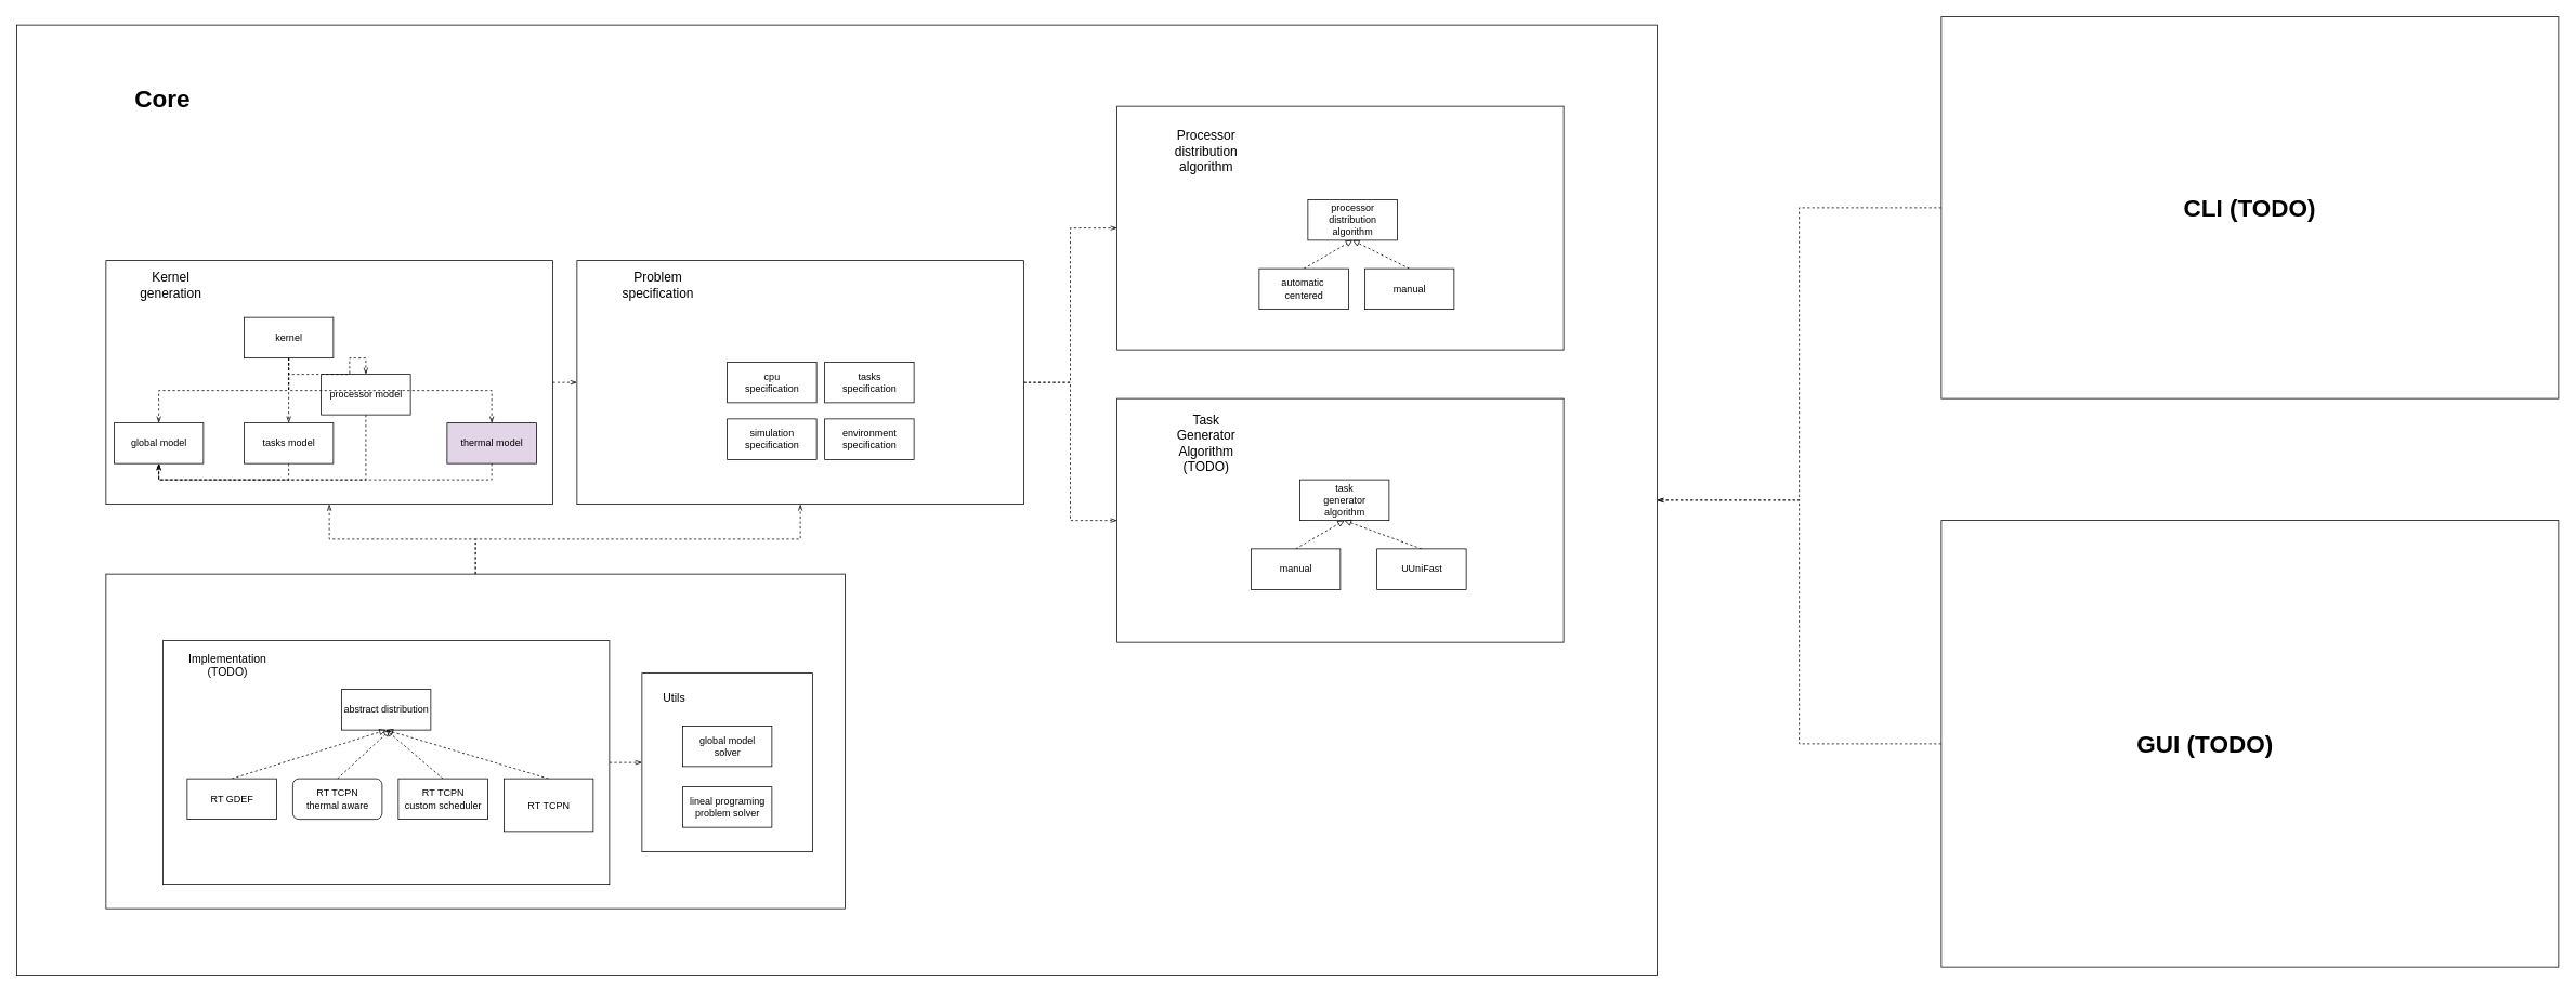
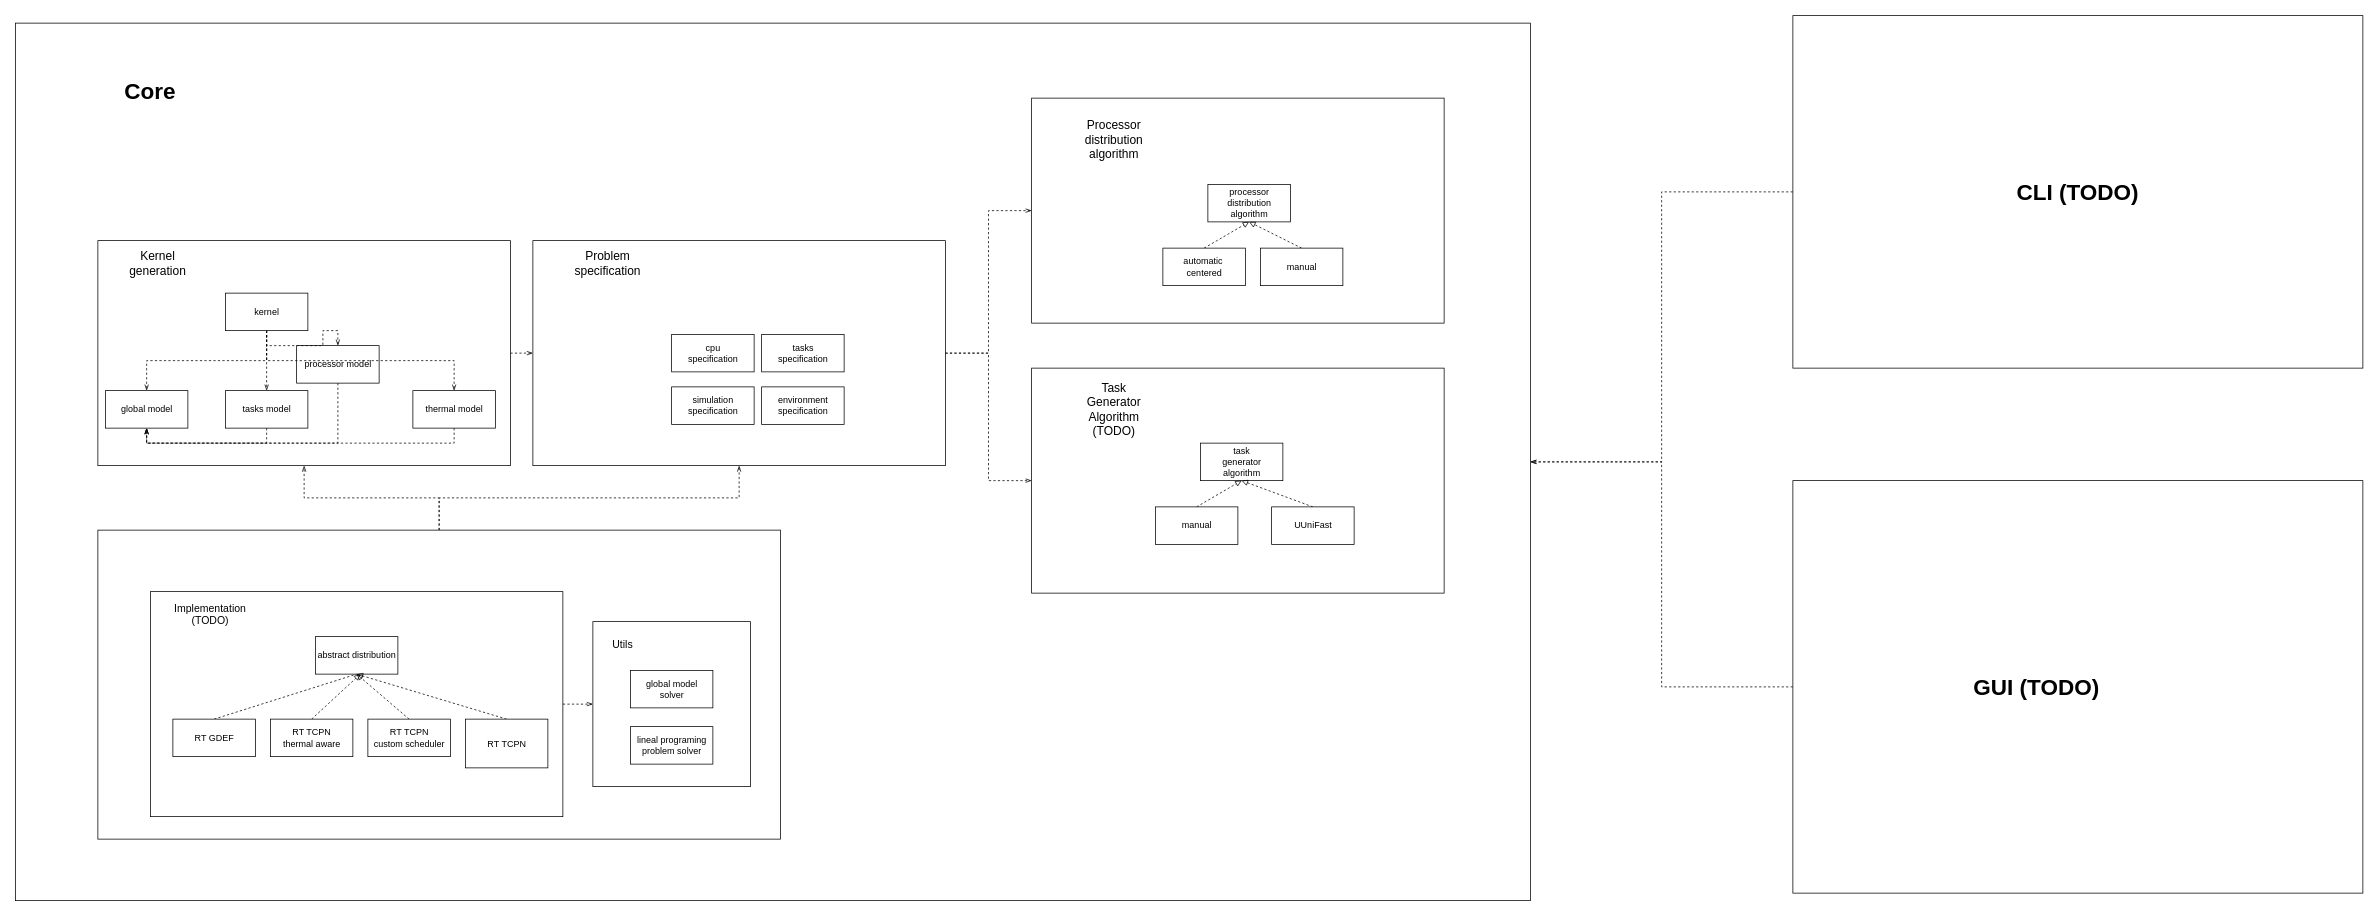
  <mxCell id="0" />
  <mxCell id="1" parent="0" />
  <mxCell id="2" value="" style="rounded=0;whiteSpace=wrap;html=1;" vertex="1" parent="1"><mxGeometry x="20" y="30" width="2020" height="1170" as="geometry" /></mxCell>
  <mxCell id="3" style="edgeStyle=orthogonalEdgeStyle;rounded=0;orthogonalLoop=1;jettySize=auto;html=1;exitX=0.5;exitY=0;exitDx=0;exitDy=0;entryX=0.5;entryY=1;entryDx=0;entryDy=0;dashed=1;endArrow=openThin;endFill=0;" edge="1" parent="1" source="5" target="17"><mxGeometry relative="1" as="geometry" /></mxCell>
  <mxCell id="4" style="edgeStyle=orthogonalEdgeStyle;rounded=0;orthogonalLoop=1;jettySize=auto;html=1;exitX=0.5;exitY=0;exitDx=0;exitDy=0;entryX=0.5;entryY=1;entryDx=0;entryDy=0;dashed=1;endArrow=openThin;endFill=0;" edge="1" parent="1" source="5" target="15"><mxGeometry relative="1" as="geometry" /></mxCell>
  <mxCell id="5" value="" style="rounded=0;whiteSpace=wrap;html=1;" vertex="1" parent="1"><mxGeometry x="130" y="706" width="910" height="412" as="geometry" /></mxCell>
  <mxCell id="6" style="edgeStyle=orthogonalEdgeStyle;rounded=0;orthogonalLoop=1;jettySize=auto;html=1;exitX=1;exitY=0.5;exitDx=0;exitDy=0;entryX=0;entryY=0.5;entryDx=0;entryDy=0;dashed=1;endArrow=openThin;endFill=0;" edge="1" parent="1" source="7" target="9"><mxGeometry relative="1" as="geometry" /></mxCell>
  <mxCell id="7" value="" style="rounded=0;whiteSpace=wrap;html=1;" vertex="1" parent="1"><mxGeometry x="200" y="788" width="550" height="300" as="geometry" /></mxCell>
  <mxCell id="8" value="&lt;font style=&quot;font-size: 14px&quot;&gt;Implementation (TODO)&lt;/font&gt;" style="text;html=1;strokeColor=none;fillColor=none;align=center;verticalAlign=middle;whiteSpace=wrap;rounded=0;" vertex="1" parent="1"><mxGeometry x="220" y="808" width="120" height="20" as="geometry" /></mxCell>
  <mxCell id="9" value="" style="rounded=0;whiteSpace=wrap;html=1;" vertex="1" parent="1"><mxGeometry x="790" y="828" width="210" height="220" as="geometry" /></mxCell>
  <mxCell id="10" value="" style="rounded=0;whiteSpace=wrap;html=1;" vertex="1" parent="1"><mxGeometry x="1375" y="490" width="550" height="300" as="geometry" /></mxCell>
  <mxCell id="11" value="&lt;font style=&quot;font-size: 16px&quot;&gt;&lt;span&gt;Task&lt;/span&gt;&lt;br&gt;&lt;span&gt;Generator&lt;/span&gt;&lt;br&gt;&lt;span&gt;Algorithm (TODO)&lt;/span&gt;&lt;br&gt;&lt;/font&gt;" style="text;html=1;strokeColor=none;fillColor=none;align=center;verticalAlign=middle;whiteSpace=wrap;rounded=0;" vertex="1" parent="1"><mxGeometry x="1425" y="535" width="120" height="20" as="geometry" /></mxCell>
  <mxCell id="12" value="" style="rounded=0;whiteSpace=wrap;html=1;" vertex="1" parent="1"><mxGeometry x="1375" y="130" width="550" height="300" as="geometry" /></mxCell>
  <mxCell id="13" style="edgeStyle=orthogonalEdgeStyle;rounded=0;orthogonalLoop=1;jettySize=auto;html=1;exitX=1;exitY=0.5;exitDx=0;exitDy=0;entryX=0;entryY=0.5;entryDx=0;entryDy=0;dashed=1;endArrow=openThin;endFill=0;" edge="1" parent="1" source="15" target="12"><mxGeometry relative="1" as="geometry" /></mxCell>
  <mxCell id="14" style="edgeStyle=orthogonalEdgeStyle;rounded=0;orthogonalLoop=1;jettySize=auto;html=1;exitX=1;exitY=0.5;exitDx=0;exitDy=0;entryX=0;entryY=0.5;entryDx=0;entryDy=0;dashed=1;endArrow=openThin;endFill=0;" edge="1" parent="1" source="15" target="10"><mxGeometry relative="1" as="geometry" /></mxCell>
  <mxCell id="15" value="" style="rounded=0;whiteSpace=wrap;html=1;" vertex="1" parent="1"><mxGeometry x="710" y="320" width="550" height="300" as="geometry" /></mxCell>
  <mxCell id="16" style="edgeStyle=orthogonalEdgeStyle;rounded=0;orthogonalLoop=1;jettySize=auto;html=1;exitX=1;exitY=0.5;exitDx=0;exitDy=0;entryX=0;entryY=0.5;entryDx=0;entryDy=0;dashed=1;endArrow=openThin;endFill=0;" edge="1" parent="1" source="17" target="15"><mxGeometry relative="1" as="geometry" /></mxCell>
  <mxCell id="17" value="" style="rounded=0;whiteSpace=wrap;html=1;" vertex="1" parent="1"><mxGeometry x="130" y="320" width="550" height="300" as="geometry" /></mxCell>
  <mxCell id="18" style="edgeStyle=orthogonalEdgeStyle;rounded=0;orthogonalLoop=1;jettySize=auto;html=1;exitX=0.5;exitY=1;exitDx=0;exitDy=0;entryX=0.5;entryY=1;entryDx=0;entryDy=0;dashed=1;endArrow=openThin;endFill=0;" edge="1" parent="1" source="19" target="24"><mxGeometry relative="1" as="geometry" /></mxCell>
  <mxCell id="19" value="tasks model" style="html=1;" vertex="1" parent="1"><mxGeometry x="300" y="520" width="110" height="50" as="geometry" /></mxCell>
  <mxCell id="20" style="edgeStyle=orthogonalEdgeStyle;rounded=0;orthogonalLoop=1;jettySize=auto;html=1;exitX=0.5;exitY=1;exitDx=0;exitDy=0;entryX=0.5;entryY=1;entryDx=0;entryDy=0;dashed=1;endArrow=openThin;endFill=0;" edge="1" parent="1" source="21" target="24"><mxGeometry relative="1" as="geometry" /></mxCell>
  <mxCell id="21" value="processor model" style="html=1;" vertex="1" parent="1"><mxGeometry x="395" y="460" width="110" height="50" as="geometry" /></mxCell>
  <mxCell id="22" style="edgeStyle=orthogonalEdgeStyle;rounded=0;orthogonalLoop=1;jettySize=auto;html=1;exitX=0.5;exitY=1;exitDx=0;exitDy=0;entryX=0.5;entryY=1;entryDx=0;entryDy=0;dashed=1;endArrow=openThin;endFill=0;" edge="1" parent="1" source="23" target="24"><mxGeometry relative="1" as="geometry" /></mxCell>
- <mxCell id="23" value="thermal model" style="html=1;fillColor=#e1d5e7;" vertex="1" parent="1"><mxGeometry x="550" y="520" width="110" height="50" as="geometry" /></mxCell>
+ <mxCell id="23" value="thermal model" style="html=1;" vertex="1" parent="1"><mxGeometry x="550" y="520" width="110" height="50" as="geometry" /></mxCell>
  <mxCell id="24" value="global model" style="html=1;" vertex="1" parent="1"><mxGeometry y="520" width="110" height="50" as="geometry" x="140" /></mxCell>
  <mxCell id="25" style="edgeStyle=orthogonalEdgeStyle;rounded=0;orthogonalLoop=1;jettySize=auto;html=1;exitX=0.5;exitY=1;exitDx=0;exitDy=0;entryX=0.5;entryY=0;entryDx=0;entryDy=0;endArrow=openThin;endFill=0;dashed=1;" edge="1" parent="1" source="29" target="24"><mxGeometry relative="1" as="geometry" /></mxCell>
  <mxCell id="26" style="edgeStyle=orthogonalEdgeStyle;rounded=0;orthogonalLoop=1;jettySize=auto;html=1;exitX=0.5;exitY=1;exitDx=0;exitDy=0;entryX=0.5;entryY=0;entryDx=0;entryDy=0;endArrow=openThin;endFill=0;dashed=1;" edge="1" parent="1" source="29" target="19"><mxGeometry relative="1" as="geometry" /></mxCell>
  <mxCell id="27" style="edgeStyle=orthogonalEdgeStyle;rounded=0;orthogonalLoop=1;jettySize=auto;html=1;exitX=0.5;exitY=1;exitDx=0;exitDy=0;entryX=0.5;entryY=0;entryDx=0;entryDy=0;endArrow=openThin;endFill=0;dashed=1;" edge="1" parent="1" source="29" target="21"><mxGeometry relative="1" as="geometry" /></mxCell>
  <mxCell id="28" style="edgeStyle=orthogonalEdgeStyle;rounded=0;orthogonalLoop=1;jettySize=auto;html=1;exitX=0.5;exitY=1;exitDx=0;exitDy=0;endArrow=openThin;endFill=0;dashed=1;" edge="1" parent="1" source="29" target="23"><mxGeometry relative="1" as="geometry" /></mxCell>
  <mxCell id="29" value="kernel" style="html=1;" vertex="1" parent="1"><mxGeometry x="300" y="390" width="110" height="50" as="geometry" /></mxCell>
  <mxCell id="30" value="cpu&lt;br&gt;specification" style="html=1;" vertex="1" parent="1"><mxGeometry x="895" y="445" width="110" height="50" as="geometry" /></mxCell>
  <mxCell id="31" value="simulation&lt;br&gt;specification" style="html=1;" vertex="1" parent="1"><mxGeometry x="895" y="515" width="110" height="50" as="geometry" /></mxCell>
  <mxCell id="32" value="tasks&lt;br&gt;specification" style="html=1;" vertex="1" parent="1"><mxGeometry x="1015" y="445" width="110" height="50" as="geometry" /></mxCell>
  <mxCell id="33" value="environment&lt;br&gt;specification" style="html=1;" vertex="1" parent="1"><mxGeometry x="1015" y="515" width="110" height="50" as="geometry" /></mxCell>
  <mxCell id="34" value="&lt;font style=&quot;font-size: 16px&quot;&gt;Kernel generation&lt;/font&gt;" style="text;html=1;strokeColor=none;fillColor=none;align=center;verticalAlign=middle;whiteSpace=wrap;rounded=0;" vertex="1" parent="1"><mxGeometry x="150" y="340" width="120" height="20" as="geometry" /></mxCell>
  <mxCell id="35" value="&lt;font style=&quot;font-size: 16px&quot;&gt;Problem&lt;br&gt;specification&lt;br&gt;&lt;/font&gt;" style="text;html=1;strokeColor=none;fillColor=none;align=center;verticalAlign=middle;whiteSpace=wrap;rounded=0;" vertex="1" parent="1"><mxGeometry x="750" y="340" width="120" height="20" as="geometry" /></mxCell>
  <mxCell id="36" value="task&lt;br&gt;generator&lt;br&gt;algorithm" style="html=1;" vertex="1" parent="1"><mxGeometry x="1600" y="590" width="110" height="50" as="geometry" /></mxCell>
  <mxCell id="37" style="edgeStyle=none;rounded=0;orthogonalLoop=1;jettySize=auto;html=1;exitX=0.5;exitY=0;exitDx=0;exitDy=0;entryX=0.5;entryY=1;entryDx=0;entryDy=0;dashed=1;endArrow=block;endFill=0;" edge="1" parent="1" source="38" target="36"><mxGeometry relative="1" as="geometry" /></mxCell>
  <mxCell id="38" value="UUniFast" style="html=1;" vertex="1" parent="1"><mxGeometry x="1695" y="675" width="110" height="50" as="geometry" /></mxCell>
  <mxCell id="39" value="processor&lt;br&gt;distribution&lt;br&gt;algorithm&lt;br&gt;" style="html=1;" vertex="1" parent="1"><mxGeometry x="1610" y="245" width="110" height="50" as="geometry" /></mxCell>
  <mxCell id="40" style="rounded=0;orthogonalLoop=1;jettySize=auto;html=1;exitX=0.5;exitY=0;exitDx=0;exitDy=0;entryX=0.5;entryY=1;entryDx=0;entryDy=0;dashed=1;endArrow=block;endFill=0;" edge="1" parent="1" source="41" target="39"><mxGeometry relative="1" as="geometry" /></mxCell>
  <mxCell id="41" value="automatic&amp;nbsp;&lt;br&gt;centered&lt;br&gt;" style="html=1;" vertex="1" parent="1"><mxGeometry x="1550" y="330" width="110" height="50" as="geometry" /></mxCell>
  <mxCell id="42" style="rounded=0;orthogonalLoop=1;jettySize=auto;html=1;exitX=0.5;exitY=0;exitDx=0;exitDy=0;entryX=0.5;entryY=1;entryDx=0;entryDy=0;dashed=1;endArrow=block;endFill=0;" edge="1" parent="1" source="43" target="39"><mxGeometry relative="1" as="geometry" /></mxCell>
  <mxCell id="43" value="manual" style="html=1;" vertex="1" parent="1"><mxGeometry x="1680" y="330" width="110" height="50" as="geometry" /></mxCell>
  <mxCell id="44" style="edgeStyle=none;rounded=0;orthogonalLoop=1;jettySize=auto;html=1;exitX=0.5;exitY=0;exitDx=0;exitDy=0;entryX=0.5;entryY=1;entryDx=0;entryDy=0;dashed=1;endArrow=block;endFill=0;" edge="1" parent="1" source="45" target="36"><mxGeometry relative="1" as="geometry" /></mxCell>
  <mxCell id="45" value="manual" style="html=1;" vertex="1" parent="1"><mxGeometry x="1540" y="675" width="110" height="50" as="geometry" /></mxCell>
  <mxCell id="46" value="&lt;font style=&quot;font-size: 16px&quot;&gt;&lt;span&gt;Processor&lt;/span&gt;&lt;br&gt;&lt;span&gt;distribution&lt;/span&gt;&lt;br&gt;&lt;span&gt;algorithm&lt;/span&gt;&lt;br&gt;&lt;/font&gt;" style="text;html=1;strokeColor=none;fillColor=none;align=center;verticalAlign=middle;whiteSpace=wrap;rounded=0;" vertex="1" parent="1"><mxGeometry x="1425" y="175" width="120" height="20" as="geometry" /></mxCell>
  <mxCell id="47" style="edgeStyle=none;rounded=0;orthogonalLoop=1;jettySize=auto;html=1;exitX=0.5;exitY=0;exitDx=0;exitDy=0;dashed=1;endArrow=block;endFill=0;" edge="1" parent="1" source="46" target="46"><mxGeometry relative="1" as="geometry" /></mxCell>
  <mxCell id="48" value="abstract distribution" style="html=1;" vertex="1" parent="1"><mxGeometry x="420" y="848" width="110" height="50" as="geometry" /></mxCell>
- <mxCell id="49" style="edgeStyle=none;rounded=0;orthogonalLoop=1;jettySize=auto;html=1;exitX=0.5;exitY=0;exitDx=0;exitDy=0;entryX=0.5;entryY=1;entryDx=0;entryDy=0;dashed=1;endArrow=block;endFill=0;" edge="1" parent="1" source="50" target="48"><mxGeometry relative="1" as="geometry" /></mxCell>
+ <mxCell id="49" style="edgeStyle=none;rounded=0;orthogonalLoop=1;jettySize=auto;html=1;exitX=0.5;exitY=0;exitDx=0;exitDy=0;entryX=0.5;entryY=1;entryDx=0;entryDy=0;dashed=1;endArrow=none;endFill=0;" edge="1" parent="1" source="50" target="48"><mxGeometry relative="1" as="geometry" /></mxCell>
  <mxCell id="50" value="RT GDEF" style="html=1;" vertex="1" parent="1"><mxGeometry x="230" y="958" width="110" height="50" as="geometry" /></mxCell>
  <mxCell id="51" style="edgeStyle=none;rounded=0;orthogonalLoop=1;jettySize=auto;html=1;exitX=0.5;exitY=0;exitDx=0;exitDy=0;dashed=1;endArrow=block;endFill=0;" edge="1" parent="1" source="52"><mxGeometry relative="1" as="geometry"><mxPoint x="480" y="898" as="targetPoint" /></mxGeometry></mxCell>
- <mxCell id="52" value="RT TCPN &lt;br&gt;thermal aware" style="html=1;rounded=1;" vertex="1" parent="1"><mxGeometry x="360" y="958" width="110" height="50" as="geometry" /></mxCell>
+ <mxCell id="52" value="RT TCPN &lt;br&gt;thermal aware" style="html=1;" vertex="1" parent="1"><mxGeometry x="360" y="958" width="110" height="50" as="geometry" /></mxCell>
  <mxCell id="53" value="global model&lt;br&gt;solver" style="html=1;" vertex="1" parent="1"><mxGeometry x="840" y="893" width="110" height="50" as="geometry" /></mxCell>
  <mxCell id="54" style="edgeStyle=none;rounded=0;orthogonalLoop=1;jettySize=auto;html=1;exitX=0.5;exitY=0;exitDx=0;exitDy=0;entryX=0.5;entryY=1;entryDx=0;entryDy=0;dashed=1;endArrow=block;endFill=0;" edge="1" parent="1" source="55" target="48"><mxGeometry relative="1" as="geometry" /></mxCell>
  <mxCell id="55" value="RT TCPN &lt;br&gt;custom scheduler" style="html=1;" vertex="1" parent="1"><mxGeometry x="490" y="958" width="110" height="50" as="geometry" /></mxCell>
  <mxCell id="56" value="lineal programing&lt;br&gt;problem solver&lt;br&gt;" style="html=1;" vertex="1" parent="1"><mxGeometry x="840" y="968" width="110" height="50" as="geometry" /></mxCell>
  <mxCell id="57" style="edgeStyle=none;rounded=0;orthogonalLoop=1;jettySize=auto;html=1;exitX=0.5;exitY=0;exitDx=0;exitDy=0;entryX=0.5;entryY=1;entryDx=0;entryDy=0;dashed=1;endArrow=block;endFill=0;" edge="1" parent="1" source="58" target="48"><mxGeometry relative="1" as="geometry" /></mxCell>
  <mxCell id="58" value="RT TCPN" style="html=1;" vertex="1" parent="1"><mxGeometry x="620" y="958" width="110" height="65" as="geometry" /></mxCell>
  <mxCell id="59" value="&lt;font style=&quot;font-size: 14px&quot;&gt;Utils&lt;/font&gt;" style="text;html=1;strokeColor=none;fillColor=none;align=center;verticalAlign=middle;whiteSpace=wrap;rounded=0;" vertex="1" parent="1"><mxGeometry x="810" y="848" width="40" height="20" as="geometry" /></mxCell>
  <mxCell id="60" style="edgeStyle=orthogonalEdgeStyle;rounded=0;orthogonalLoop=1;jettySize=auto;html=1;exitX=0;exitY=0.5;exitDx=0;exitDy=0;dashed=1;endArrow=openThin;endFill=0;" edge="1" parent="1" source="61" target="2"><mxGeometry relative="1" as="geometry" /></mxCell>
  <mxCell id="61" value="" style="rounded=0;whiteSpace=wrap;html=1;" vertex="1" parent="1"><mxGeometry x="2390" y="640" width="760" height="550" as="geometry" /></mxCell>
  <mxCell id="62" style="edgeStyle=orthogonalEdgeStyle;rounded=0;orthogonalLoop=1;jettySize=auto;html=1;exitX=0;exitY=0.5;exitDx=0;exitDy=0;entryX=1;entryY=0.5;entryDx=0;entryDy=0;dashed=1;endArrow=openThin;endFill=0;" edge="1" parent="1" source="63" target="2"><mxGeometry relative="1" as="geometry" /></mxCell>
  <mxCell id="63" value="" style="rounded=0;whiteSpace=wrap;html=1;" vertex="1" parent="1"><mxGeometry x="2390" y="20" width="760" height="470" as="geometry" /></mxCell>
  <mxCell id="64" value="&lt;font size=&quot;1&quot;&gt;&lt;b style=&quot;font-size: 30px&quot;&gt;Core&lt;/b&gt;&lt;/font&gt;" style="text;html=1;strokeColor=none;fillColor=none;align=center;verticalAlign=middle;whiteSpace=wrap;rounded=0;" vertex="1" parent="1"><mxGeometry x="180" y="110" width="40" height="20" as="geometry" /></mxCell>
  <mxCell id="65" value="&lt;font size=&quot;1&quot;&gt;&lt;b style=&quot;font-size: 30px&quot;&gt;CLI (TODO)&lt;/b&gt;&lt;/font&gt;" style="text;html=1;strokeColor=none;fillColor=none;align=center;verticalAlign=middle;whiteSpace=wrap;rounded=0;" vertex="1" parent="1"><mxGeometry x="2655" y="245" width="230" height="20" as="geometry" /></mxCell>
  <mxCell id="66" value="&lt;font size=&quot;1&quot;&gt;&lt;b style=&quot;font-size: 30px&quot;&gt;GUI (TODO)&lt;/b&gt;&lt;/font&gt;" style="text;html=1;strokeColor=none;fillColor=none;align=center;verticalAlign=middle;whiteSpace=wrap;rounded=0;" vertex="1" parent="1"><mxGeometry x="2600" y="905" width="230" height="20" as="geometry" /></mxCell>
